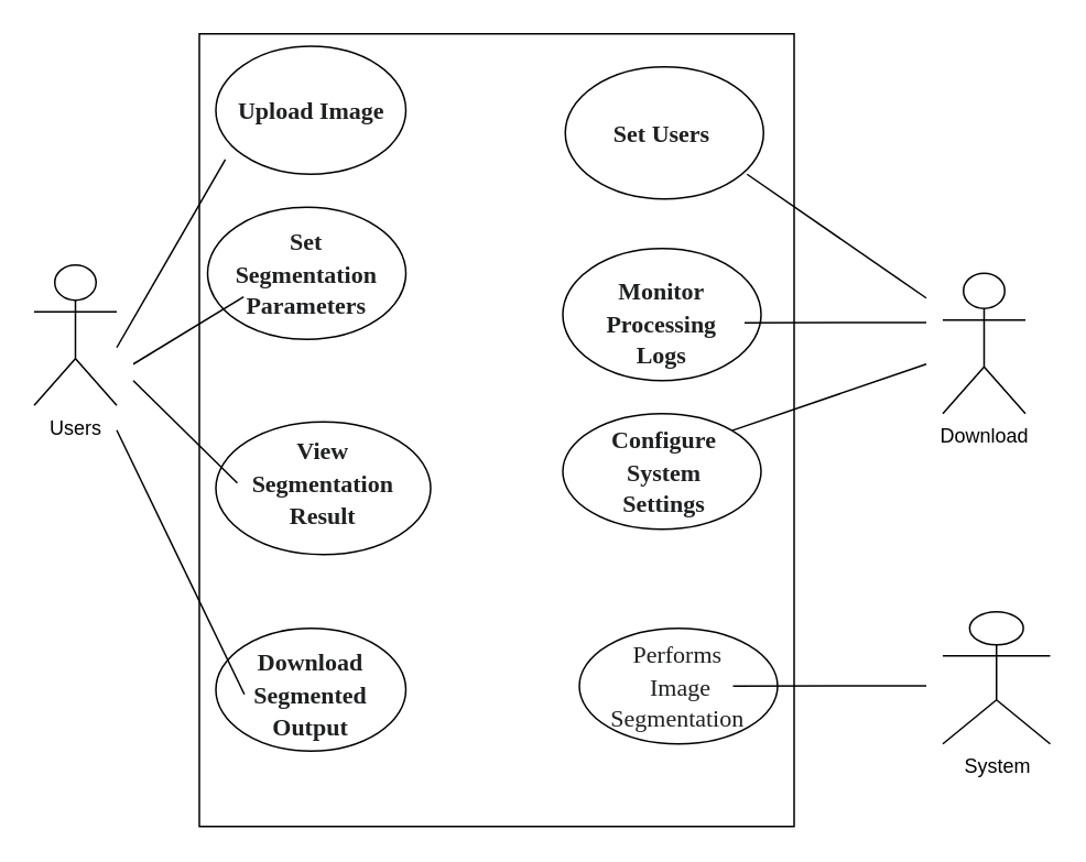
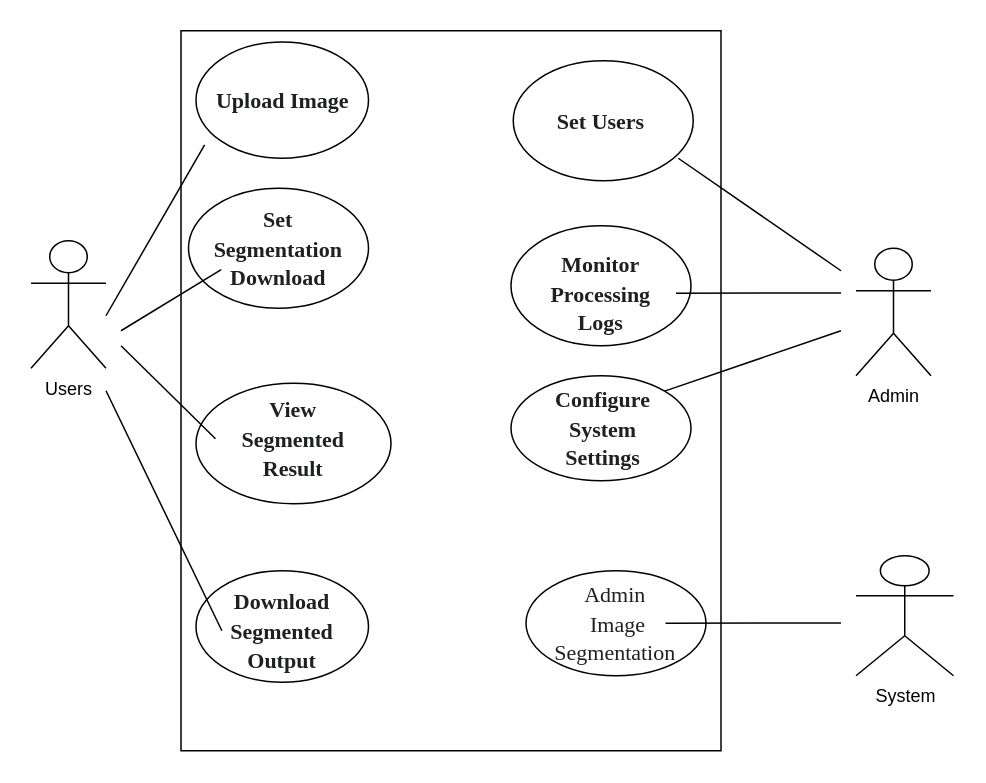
  <mxCell id="0" />
  <mxCell id="1" parent="0" />
  <mxCell id="2" value="" style="rounded=0;whiteSpace=wrap;html=1;movable=0;resizable=0;rotatable=0;deletable=0;editable=0;locked=1;connectable=0;" vertex="1" parent="1"><mxGeometry x="120" y="20" width="360" height="480" as="geometry" /></mxCell>
  <mxCell id="3" value="Users" style="shape=umlActor;verticalLabelPosition=bottom;verticalAlign=top;html=1;outlineConnect=0;movable=0;resizable=0;rotatable=0;deletable=0;editable=0;locked=1;connectable=0;" vertex="1" parent="1"><mxGeometry x="20" y="160" width="50" height="85" as="geometry" /></mxCell>
- <mxCell id="4" value="Download" style="shape=umlActor;verticalLabelPosition=bottom;verticalAlign=top;html=1;outlineConnect=0;movable=0;resizable=0;rotatable=0;deletable=0;editable=0;locked=1;connectable=0;" vertex="1" parent="1"><mxGeometry x="570" y="165" width="50" height="85" as="geometry" /></mxCell>
+ <mxCell id="4" value="Admin" style="shape=umlActor;verticalLabelPosition=bottom;verticalAlign=top;html=1;outlineConnect=0;movable=0;resizable=0;rotatable=0;deletable=0;editable=0;locked=1;connectable=0;" vertex="1" parent="1"><mxGeometry x="570" y="165" width="50" height="85" as="geometry" /></mxCell>
  <mxCell id="5" value="" style="ellipse;whiteSpace=wrap;html=1;" vertex="1" parent="1"><mxGeometry x="341.5" y="40" width="120" height="80" as="geometry" /></mxCell>
  <mxCell id="6" style="edgeStyle=none;shape=connector;curved=1;rounded=0;orthogonalLoop=1;jettySize=auto;html=1;exitX=1;exitY=1;exitDx=0;exitDy=0;strokeColor=default;align=center;verticalAlign=middle;fontFamily=Helvetica;fontSize=12;fontColor=default;labelBackgroundColor=default;startFill=0;startSize=8;endArrow=none;endSize=8;" edge="1" parent="1" source="7"><mxGeometry relative="1" as="geometry"><mxPoint x="560" y="180" as="targetPoint" /></mxGeometry></mxCell>
  <mxCell id="7" value="&lt;b&gt;&lt;span style=&quot;font-size: 11pt; font-family: &amp;quot;Times New Roman&amp;quot;, serif; color: rgb(31, 32, 33);&quot;&gt;Set Users&lt;/span&gt;&lt;/b&gt;&lt;span style=&quot;font-size: 11pt; font-family: &amp;quot;Times New Roman&amp;quot;, serif; color: rgb(31, 32, 33);&quot;&gt;&amp;nbsp;&lt;/span&gt;" style="text;strokeColor=none;fillColor=none;html=1;align=center;verticalAlign=middle;whiteSpace=wrap;rounded=0;fontSize=16;" vertex="1" parent="1"><mxGeometry x="351.5" y="55" width="100" height="50" as="geometry" /></mxCell>
  <mxCell id="8" value="System" style="shape=umlActor;verticalLabelPosition=bottom;verticalAlign=top;html=1;outlineConnect=0;" vertex="1" parent="1"><mxGeometry x="570" y="370" width="65" height="80" as="geometry" /></mxCell>
  <mxCell id="9" value="" style="group" vertex="1" connectable="0" parent="1"><mxGeometry x="130" y="380" width="115" height="80" as="geometry" /></mxCell>
  <mxCell id="10" value="" style="ellipse;whiteSpace=wrap;html=1;movable=1;resizable=1;rotatable=1;deletable=1;editable=1;locked=0;connectable=1;" vertex="1" parent="9"><mxGeometry width="115" height="74.286" as="geometry" /></mxCell>
  <mxCell id="11" style="edgeStyle=none;shape=connector;curved=1;rounded=0;orthogonalLoop=1;jettySize=auto;html=1;exitX=0;exitY=0.5;exitDx=0;exitDy=0;strokeColor=default;align=center;verticalAlign=middle;fontFamily=Helvetica;fontSize=12;fontColor=default;labelBackgroundColor=default;startFill=0;startSize=8;endArrow=none;endSize=8;" edge="1" parent="9" source="12"><mxGeometry relative="1" as="geometry"><mxPoint x="-60.0" y="-120" as="targetPoint" /></mxGeometry></mxCell>
  <mxCell id="12" value="&lt;b&gt;&lt;span style=&quot;font-size:11.0pt;font-family:&amp;quot;Times New Roman&amp;quot;,serif;&lt;br/&gt;mso-fareast-font-family:&amp;quot;Times New Roman&amp;quot;;color:#1F2021;mso-ansi-language:EN-IN;&lt;br/&gt;mso-fareast-language:EN-US;mso-bidi-language:AR-SA&quot;&gt;Download Segmented Output&lt;/span&gt;&lt;/b&gt;&lt;span style=&quot;font-size:11.0pt;font-family:&amp;quot;Times New Roman&amp;quot;,serif;mso-fareast-font-family:&lt;br/&gt;&amp;quot;Times New Roman&amp;quot;;color:#1F2021;mso-ansi-language:EN-IN;mso-fareast-language:&lt;br/&gt;EN-US;mso-bidi-language:AR-SA&quot;&gt;&lt;/span&gt;" style="text;strokeColor=none;fillColor=none;html=1;align=center;verticalAlign=middle;whiteSpace=wrap;rounded=0;fontSize=16;movable=1;resizable=1;rotatable=1;deletable=1;editable=1;locked=0;connectable=1;container=1;" vertex="1" parent="9"><mxGeometry x="17.25" width="80.5" height="80" as="geometry" /></mxCell>
  <mxCell id="13" value="" style="group" vertex="1" connectable="0" parent="1"><mxGeometry x="130" y="255" width="130" height="85" as="geometry" /></mxCell>
  <mxCell id="14" value="" style="ellipse;whiteSpace=wrap;html=1;" vertex="1" parent="13"><mxGeometry width="130" height="80.278" as="geometry" /></mxCell>
  <mxCell id="15" style="edgeStyle=none;shape=connector;curved=1;rounded=0;orthogonalLoop=1;jettySize=auto;html=1;exitX=0;exitY=0.5;exitDx=0;exitDy=0;strokeColor=default;align=center;verticalAlign=middle;fontFamily=Helvetica;fontSize=12;fontColor=default;labelBackgroundColor=default;startFill=0;startSize=8;endArrow=none;endSize=8;" edge="1" parent="13" source="16"><mxGeometry relative="1" as="geometry"><mxPoint x="-50.0" y="-25" as="targetPoint" /></mxGeometry></mxCell>
- <mxCell id="16" value="&lt;b&gt;&lt;span style=&quot;font-size:11.0pt;font-family:&amp;quot;Times New Roman&amp;quot;,serif;&lt;br/&gt;mso-fareast-font-family:&amp;quot;Times New Roman&amp;quot;;color:#1F2021;mso-ansi-language:EN-IN;&lt;br/&gt;mso-fareast-language:EN-US;mso-bidi-language:AR-SA&quot;&gt;View Segmentation Result&lt;/span&gt;&lt;/b&gt;&lt;span style=&quot;font-size:11.0pt;font-family:&amp;quot;Times New Roman&amp;quot;,serif;mso-fareast-font-family:&lt;br/&gt;&amp;quot;Times New Roman&amp;quot;;color:#1F2021;mso-ansi-language:EN-IN;mso-fareast-language:&lt;br/&gt;EN-US;mso-bidi-language:AR-SA&quot;&gt;&lt;/span&gt;" style="text;strokeColor=none;fillColor=none;html=1;align=center;verticalAlign=middle;whiteSpace=wrap;rounded=0;fontSize=16;" vertex="1" parent="13"><mxGeometry x="13" y="6.175" width="104" height="61.752" as="geometry" /></mxCell>
+ <mxCell id="16" value="&lt;b&gt;&lt;span style=&quot;font-size:11.0pt;font-family:&amp;quot;Times New Roman&amp;quot;,serif;&lt;br/&gt;mso-fareast-font-family:&amp;quot;Times New Roman&amp;quot;;color:#1F2021;mso-ansi-language:EN-IN;&lt;br/&gt;mso-fareast-language:EN-US;mso-bidi-language:AR-SA&quot;&gt;View Segmented Result&lt;/span&gt;&lt;/b&gt;&lt;span style=&quot;font-size:11.0pt;font-family:&amp;quot;Times New Roman&amp;quot;,serif;mso-fareast-font-family:&lt;br/&gt;&amp;quot;Times New Roman&amp;quot;;color:#1F2021;mso-ansi-language:EN-IN;mso-fareast-language:&lt;br/&gt;EN-US;mso-bidi-language:AR-SA&quot;&gt;&lt;/span&gt;" style="text;strokeColor=none;fillColor=none;html=1;align=center;verticalAlign=middle;whiteSpace=wrap;rounded=0;fontSize=16;" vertex="1" parent="13"><mxGeometry x="13" y="6.175" width="104" height="61.752" as="geometry" /></mxCell>
  <mxCell id="17" value="" style="group" vertex="1" connectable="0" parent="1"><mxGeometry x="125" y="125" width="120" height="80" as="geometry" /></mxCell>
  <mxCell id="18" value="" style="ellipse;whiteSpace=wrap;html=1;" vertex="1" parent="17"><mxGeometry width="120.0" height="80" as="geometry" /></mxCell>
  <mxCell id="19" style="edgeStyle=none;shape=connector;curved=1;rounded=0;orthogonalLoop=1;jettySize=auto;html=1;exitX=0;exitY=0.75;exitDx=0;exitDy=0;strokeColor=default;align=center;verticalAlign=middle;fontFamily=Helvetica;fontSize=12;fontColor=default;labelBackgroundColor=default;startFill=0;startSize=8;endArrow=none;endSize=8;" edge="1" parent="17" source="20"><mxGeometry relative="1" as="geometry"><mxPoint x="-45.0" y="95" as="targetPoint" /></mxGeometry></mxCell>
- <mxCell id="20" value="&lt;b&gt;&lt;span style=&quot;font-size:11.0pt;font-family:&amp;quot;Times New Roman&amp;quot;,serif;&lt;br/&gt;mso-fareast-font-family:&amp;quot;Times New Roman&amp;quot;;color:#1F2021;mso-ansi-language:EN-IN;&lt;br/&gt;mso-fareast-language:EN-US;mso-bidi-language:AR-SA&quot;&gt;Set Segmentation Parameters&lt;/span&gt;&lt;/b&gt;&lt;span style=&quot;font-size:11.0pt;font-family:&amp;quot;Times New Roman&amp;quot;,serif;mso-fareast-font-family:&lt;br/&gt;&amp;quot;Times New Roman&amp;quot;;color:#1F2021;mso-ansi-language:EN-IN;mso-fareast-language:&lt;br/&gt;EN-US;mso-bidi-language:AR-SA&quot;&gt;&lt;/span&gt;" style="text;strokeColor=none;fillColor=none;html=1;align=center;verticalAlign=middle;whiteSpace=wrap;rounded=0;fontSize=16;" vertex="1" parent="17"><mxGeometry x="21.818" y="11.429" width="76.364" height="57.143" as="geometry" /></mxCell>
+ <mxCell id="20" value="&lt;b&gt;&lt;span style=&quot;font-size:11.0pt;font-family:&amp;quot;Times New Roman&amp;quot;,serif;&lt;br/&gt;mso-fareast-font-family:&amp;quot;Times New Roman&amp;quot;;color:#1F2021;mso-ansi-language:EN-IN;&lt;br/&gt;mso-fareast-language:EN-US;mso-bidi-language:AR-SA&quot;&gt;Set Segmentation Download&lt;/span&gt;&lt;/b&gt;&lt;span style=&quot;font-size:11.0pt;font-family:&amp;quot;Times New Roman&amp;quot;,serif;mso-fareast-font-family:&lt;br/&gt;&amp;quot;Times New Roman&amp;quot;;color:#1F2021;mso-ansi-language:EN-IN;mso-fareast-language:&lt;br/&gt;EN-US;mso-bidi-language:AR-SA&quot;&gt;&lt;/span&gt;" style="text;strokeColor=none;fillColor=none;html=1;align=center;verticalAlign=middle;whiteSpace=wrap;rounded=0;fontSize=16;" vertex="1" parent="17"><mxGeometry x="21.818" y="11.429" width="76.364" height="57.143" as="geometry" /></mxCell>
  <mxCell id="21" value="" style="group" vertex="1" connectable="0" parent="1"><mxGeometry x="130" y="27.5" width="115" height="77.5" as="geometry" /></mxCell>
  <mxCell id="22" value="" style="ellipse;whiteSpace=wrap;html=1;" vertex="1" parent="21"><mxGeometry width="115.0" height="77.5" as="geometry" /></mxCell>
  <mxCell id="23" style="edgeStyle=none;curved=1;rounded=0;orthogonalLoop=1;jettySize=auto;html=1;exitX=0;exitY=1;exitDx=0;exitDy=0;fontSize=12;startSize=8;endSize=8;endArrow=none;startFill=0;" edge="1" parent="21" source="24"><mxGeometry relative="1" as="geometry"><mxPoint x="-60" y="182.5" as="targetPoint" /></mxGeometry></mxCell>
  <mxCell id="24" value="&lt;b&gt;&lt;span style=&quot;font-size:11.0pt;font-family:&amp;quot;Times New Roman&amp;quot;,serif;&lt;br/&gt;mso-fareast-font-family:&amp;quot;Times New Roman&amp;quot;;color:#1F2021;mso-ansi-language:EN-IN;&lt;br/&gt;mso-fareast-language:EN-US;mso-bidi-language:AR-SA&quot;&gt;Upload Image&lt;/span&gt;&lt;/b&gt;&lt;span style=&quot;font-size:11.0pt;font-family:&amp;quot;Times New Roman&amp;quot;,serif;mso-fareast-font-family:&lt;br/&gt;&amp;quot;Times New Roman&amp;quot;;color:#1F2021;mso-ansi-language:EN-IN;mso-fareast-language:&lt;br/&gt;EN-US;mso-bidi-language:AR-SA&quot;&gt;&lt;/span&gt;" style="text;strokeColor=none;fillColor=none;html=1;align=center;verticalAlign=middle;whiteSpace=wrap;rounded=0;fontSize=16;" vertex="1" parent="21"><mxGeometry x="5.75" y="8.942" width="103.5" height="59.615" as="geometry" /></mxCell>
  <mxCell id="25" value="" style="group" vertex="1" connectable="0" parent="1"><mxGeometry x="340" y="150" width="120" height="85" as="geometry" /></mxCell>
  <mxCell id="26" value="" style="ellipse;whiteSpace=wrap;html=1;" vertex="1" parent="25"><mxGeometry width="120" height="80" as="geometry" /></mxCell>
  <mxCell id="27" style="edgeStyle=none;shape=connector;curved=1;rounded=0;orthogonalLoop=1;jettySize=auto;html=1;exitX=1;exitY=0.5;exitDx=0;exitDy=0;strokeColor=default;align=center;verticalAlign=middle;fontFamily=Helvetica;fontSize=12;fontColor=default;labelBackgroundColor=default;startFill=0;startSize=8;endArrow=none;endSize=8;" edge="1" parent="25" source="28"><mxGeometry relative="1" as="geometry"><mxPoint x="220" y="44.829" as="targetPoint" /></mxGeometry></mxCell>
  <mxCell id="28" value="&lt;b&gt;&lt;span style=&quot;font-size:11.0pt;font-family:&amp;quot;Times New Roman&amp;quot;,serif;&lt;br/&gt;mso-fareast-font-family:&amp;quot;Times New Roman&amp;quot;;color:#1F2021;mso-ansi-language:EN-IN;&lt;br/&gt;mso-fareast-language:EN-US;mso-bidi-language:AR-SA&quot;&gt;Monitor Processing Logs&lt;/span&gt;&lt;/b&gt;&lt;span style=&quot;font-size:11.0pt;font-family:&amp;quot;Times New Roman&amp;quot;,serif;mso-fareast-font-family:&lt;br/&gt;&amp;quot;Times New Roman&amp;quot;;color:#1F2021;mso-ansi-language:EN-IN;mso-fareast-language:&lt;br/&gt;EN-US;mso-bidi-language:AR-SA&quot;&gt;&lt;/span&gt;" style="text;strokeColor=none;fillColor=none;html=1;align=center;verticalAlign=middle;whiteSpace=wrap;rounded=0;fontSize=16;" vertex="1" parent="25"><mxGeometry x="10" y="5" width="100" height="80" as="geometry" /></mxCell>
  <mxCell id="29" value="" style="group" vertex="1" connectable="0" parent="1"><mxGeometry x="340" y="250" width="120" height="70" as="geometry" /></mxCell>
  <mxCell id="30" style="edgeStyle=none;shape=connector;curved=1;rounded=0;orthogonalLoop=1;jettySize=auto;html=1;exitX=1;exitY=0;exitDx=0;exitDy=0;strokeColor=default;align=center;verticalAlign=middle;fontFamily=Helvetica;fontSize=12;fontColor=default;labelBackgroundColor=default;startFill=0;startSize=8;endArrow=none;endSize=8;" edge="1" parent="29" source="31"><mxGeometry relative="1" as="geometry"><mxPoint x="220" y="-30" as="targetPoint" /></mxGeometry></mxCell>
  <mxCell id="31" value="" style="ellipse;whiteSpace=wrap;html=1;" vertex="1" parent="29"><mxGeometry width="120" height="70" as="geometry" /></mxCell>
  <mxCell id="32" value="&lt;b&gt;&lt;span style=&quot;font-size:11.0pt;font-family:&amp;quot;Times New Roman&amp;quot;,serif;&lt;br/&gt;mso-fareast-font-family:&amp;quot;Times New Roman&amp;quot;;color:#1F2021;mso-ansi-language:EN-IN;&lt;br/&gt;mso-fareast-language:EN-US;mso-bidi-language:AR-SA&quot;&gt;Configure System Settings&lt;/span&gt;&lt;/b&gt;&lt;span style=&quot;font-size:11.0pt;font-family:&amp;quot;Times New Roman&amp;quot;,serif;mso-fareast-font-family:&lt;br/&gt;&amp;quot;Times New Roman&amp;quot;;color:#1F2021;mso-ansi-language:EN-IN;mso-fareast-language:&lt;br/&gt;EN-US;mso-bidi-language:AR-SA&quot;&gt;&lt;/span&gt;" style="text;strokeColor=none;fillColor=none;html=1;align=center;verticalAlign=middle;whiteSpace=wrap;rounded=0;fontSize=16;" vertex="1" parent="29"><mxGeometry x="30" y="17.5" width="63" height="35" as="geometry" /></mxCell>
  <mxCell id="33" value="" style="group" vertex="1" connectable="0" parent="1"><mxGeometry x="350" y="380" width="120" height="70" as="geometry" /></mxCell>
  <mxCell id="34" value="" style="ellipse;whiteSpace=wrap;html=1;" vertex="1" parent="33"><mxGeometry width="120" height="70" as="geometry" /></mxCell>
  <mxCell id="35" style="edgeStyle=none;shape=connector;curved=1;rounded=0;orthogonalLoop=1;jettySize=auto;html=1;exitX=1;exitY=0.5;exitDx=0;exitDy=0;strokeColor=default;align=center;verticalAlign=middle;fontFamily=Helvetica;fontSize=12;fontColor=default;labelBackgroundColor=default;startFill=0;startSize=8;endArrow=none;endSize=8;" edge="1" parent="33" source="36"><mxGeometry relative="1" as="geometry"><mxPoint x="210" y="34.829" as="targetPoint" /></mxGeometry></mxCell>
- <mxCell id="36" value="&lt;span style=&quot;font-size: 11pt; font-family: &amp;quot;Times New Roman&amp;quot;, serif; color: rgb(31, 32, 33);&quot;&gt;Performs&amp;nbsp; Image&lt;br&gt;Segmentation&amp;nbsp;&lt;/span&gt;" style="text;strokeColor=none;fillColor=none;html=1;align=center;verticalAlign=middle;whiteSpace=wrap;rounded=0;fontSize=16;" vertex="1" parent="33"><mxGeometry x="30" y="17.5" width="63" height="35" as="geometry" /></mxCell>
+ <mxCell id="36" value="&lt;span style=&quot;font-size: 11pt; font-family: &amp;quot;Times New Roman&amp;quot;, serif; color: rgb(31, 32, 33);&quot;&gt;Admin&amp;nbsp; Image&lt;br&gt;Segmentation&amp;nbsp;&lt;/span&gt;" style="text;strokeColor=none;fillColor=none;html=1;align=center;verticalAlign=middle;whiteSpace=wrap;rounded=0;fontSize=16;" vertex="1" parent="33"><mxGeometry x="30" y="17.5" width="63" height="35" as="geometry" /></mxCell>
